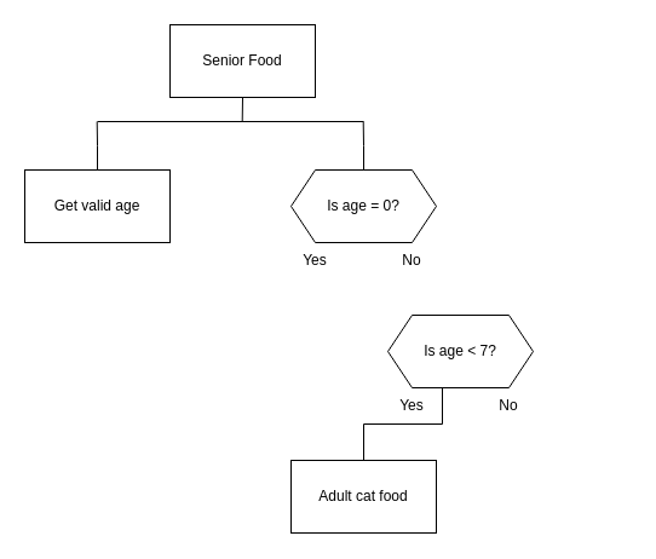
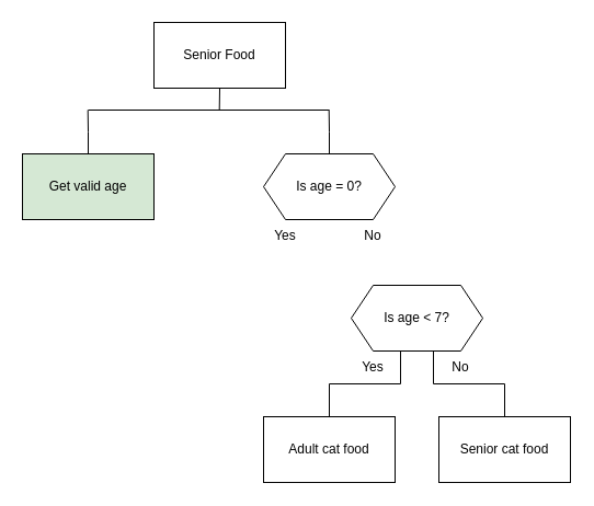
  <mxCell id="0" />
  <mxCell id="1" parent="0" />
  <mxCell id="2" style="edgeStyle=orthogonalEdgeStyle;rounded=0;orthogonalLoop=1;jettySize=auto;html=1;exitX=0.5;exitY=1;exitDx=0;exitDy=0;endArrow=none;endFill=0;" edge="1" parent="1" source="3"><mxGeometry relative="1" as="geometry"><mxPoint x="199.69" y="100" as="targetPoint" /></mxGeometry></mxCell>
  <mxCell id="3" value="Senior Food" style="rounded=0;whiteSpace=wrap;html=1;" vertex="1" parent="1"><mxGeometry x="140" y="20" width="120" height="60" as="geometry" /></mxCell>
  <mxCell id="4" style="edgeStyle=orthogonalEdgeStyle;rounded=0;orthogonalLoop=1;jettySize=auto;html=1;exitX=0.5;exitY=0;exitDx=0;exitDy=0;endArrow=none;endFill=0;" edge="1" parent="1" source="5"><mxGeometry relative="1" as="geometry"><mxPoint x="79.69" y="100" as="targetPoint" /></mxGeometry></mxCell>
- <mxCell id="5" value="Get valid age" style="rounded=0;whiteSpace=wrap;html=1;" vertex="1" parent="1"><mxGeometry x="20" y="140" width="120" height="60" as="geometry" /></mxCell>
+ <mxCell id="5" value="Get valid age" style="rounded=0;whiteSpace=wrap;html=1;fillColor=#d5e8d4;" vertex="1" parent="1"><mxGeometry x="20" y="140" width="120" height="60" as="geometry" /></mxCell>
  <mxCell id="6" style="edgeStyle=orthogonalEdgeStyle;rounded=0;orthogonalLoop=1;jettySize=auto;html=1;exitX=0.5;exitY=0;exitDx=0;exitDy=0;endArrow=none;endFill=0;" edge="1" parent="1" source="7"><mxGeometry relative="1" as="geometry"><mxPoint x="299.69" y="100" as="targetPoint" /></mxGeometry></mxCell>
  <mxCell id="7" value="Is age = 0?" style="shape=hexagon;perimeter=hexagonPerimeter2;whiteSpace=wrap;html=1;fixedSize=1;" vertex="1" parent="1"><mxGeometry x="240" y="140" width="120" height="60" as="geometry" /></mxCell>
  <mxCell id="8" style="edgeStyle=orthogonalEdgeStyle;rounded=0;orthogonalLoop=1;jettySize=auto;html=1;exitX=0.375;exitY=1;exitDx=0;exitDy=0;entryX=0.5;entryY=0;entryDx=0;entryDy=0;endArrow=none;endFill=0;" edge="1" parent="1" source="10" target="11"><mxGeometry relative="1" as="geometry" /></mxCell>
+ <mxCell id="9" style="edgeStyle=orthogonalEdgeStyle;rounded=0;orthogonalLoop=1;jettySize=auto;html=1;exitX=0.625;exitY=1;exitDx=0;exitDy=0;entryX=0.5;entryY=0;entryDx=0;entryDy=0;endArrow=none;endFill=0;" edge="1" parent="1" source="10" target="12"><mxGeometry relative="1" as="geometry" /></mxCell>
  <mxCell id="10" value="Is age &amp;lt; 7?" style="shape=hexagon;perimeter=hexagonPerimeter2;whiteSpace=wrap;html=1;fixedSize=1;" vertex="1" parent="1"><mxGeometry x="320" y="260" width="120" height="60" as="geometry" /></mxCell>
  <mxCell id="11" value="Adult cat food" style="rounded=0;whiteSpace=wrap;html=1;" vertex="1" parent="1"><mxGeometry x="240" y="380" width="120" height="60" as="geometry" /></mxCell>
+ <mxCell id="12" value="Senior cat food" style="rounded=0;whiteSpace=wrap;html=1;" vertex="1" parent="1"><mxGeometry x="400" y="380" width="120" height="60" as="geometry" /></mxCell>
  <mxCell id="13" value="Yes" style="text;html=1;strokeColor=none;fillColor=none;align=center;verticalAlign=middle;whiteSpace=wrap;rounded=0;" vertex="1" parent="1"><mxGeometry x="230" y="200" width="60" height="30" as="geometry" /></mxCell>
  <mxCell id="14" value="Yes" style="text;html=1;strokeColor=none;fillColor=none;align=center;verticalAlign=middle;whiteSpace=wrap;rounded=0;" vertex="1" parent="1"><mxGeometry x="310" y="320" width="60" height="30" as="geometry" /></mxCell>
  <mxCell id="15" value="No" style="text;html=1;strokeColor=none;fillColor=none;align=center;verticalAlign=middle;whiteSpace=wrap;rounded=0;" vertex="1" parent="1"><mxGeometry x="310" y="200" width="60" height="30" as="geometry" /></mxCell>
  <mxCell id="16" value="No" style="text;html=1;strokeColor=none;fillColor=none;align=center;verticalAlign=middle;whiteSpace=wrap;rounded=0;" vertex="1" parent="1"><mxGeometry x="390" y="320" width="60" height="30" as="geometry" /></mxCell>
  <mxCell id="17" value="" style="html=1;rounded=0;endArrow=none;endFill=0;edgeStyle=orthogonalEdgeStyle;" edge="1" parent="1"><mxGeometry width="100" relative="1" as="geometry"><mxPoint x="80" y="100" as="sourcePoint" /><mxPoint x="300" y="100" as="targetPoint" /></mxGeometry></mxCell>
